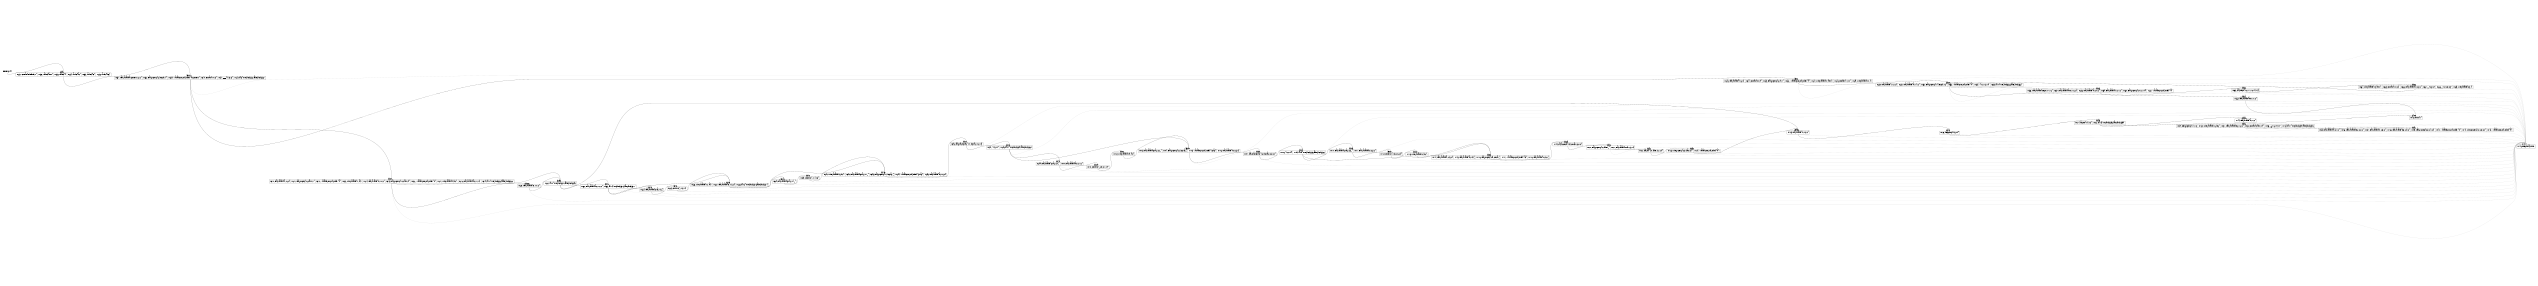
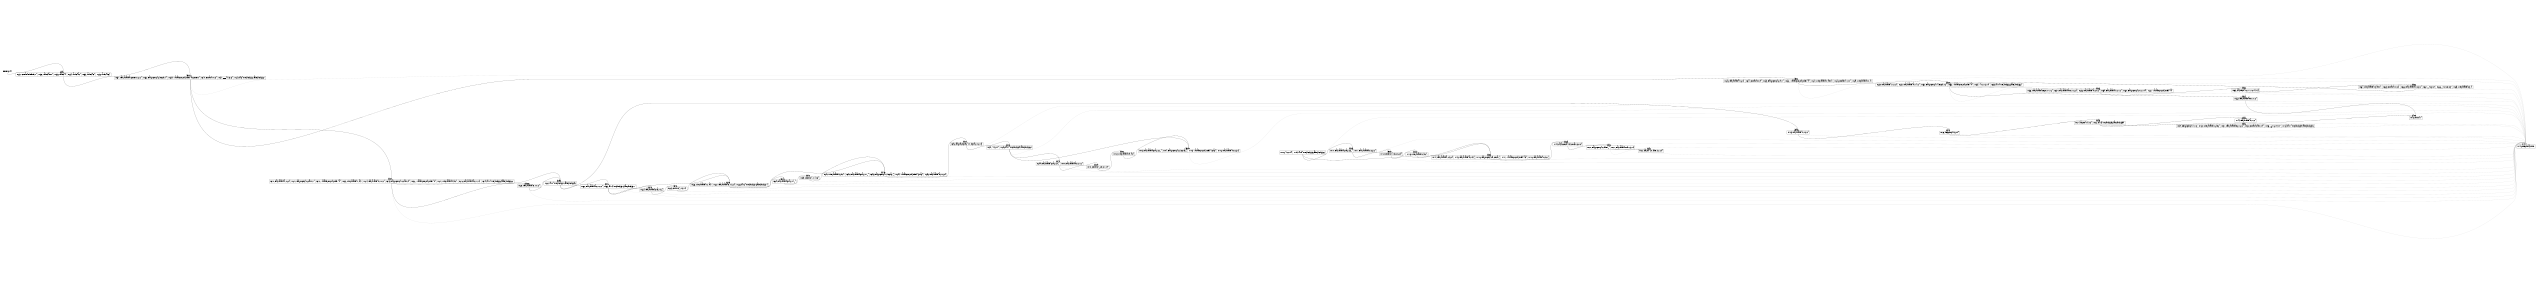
  digraph {
    rankdir=LR
    node [shape=record]
    edge [headport=n tailport=s]
    BB_entry194 [shape=none]
    n2 [label="{10631: constant[undefined,v1]|10632: vardecl['attrs']|10633: vardecl['i']|10634: vardecl['ac']|10635: vardecl['bc']|10636: vardecl['key']}"]
    n3 [label="{10637: read-variable['arguments',v6,v2]|10638: read-property[v6,'length',v4]|10639: \<variable-non-null-undef\>['arguments']|10640: constant[1.0,v5]|10641: ===[v4,v5,v3]|10642: if[v3](true-block:3361,false-block:3367)}"]
    n4 [label="{10643: read-variable['a',v8,v2]|10644: constant[0.0,v9]|10645: read-property[v8,v9,v7]|10646: \<variable-non-null-undef\>['a']|10647: write-variable[v7,'attrs']*|10648: constant[1.0,v11]|10649: write-variable[v11,'i']*}"]
    n5 [label="{10670: read-variable['a',v8,v2]|10671: read-property[v8,'class',v7]|10672: \<variable-non-null-undef\>['a']|10673: write-variable[v7,'ac']*|10674: read-variable['b',v10,v2]|10675: read-property[v10,'class',v9]|10676: \<variable-non-null-undef\>['b']|10677: write-variable[v9,'bc']*|10678: read-variable['ac',v11,v2]|10679: if[v11](true-block:3369,false-block:3368)}"]
    n6 [label="{10746: exceptional-return}"]
    n7 [label="{10650: read-variable['i',v12,v2]|10651: read-variable['a',v14,v2]|10652: read-property[v14,'length',v13]|10653: \<variable-non-null-undef\>['a']|10654: \<[v12,v13,v10]|10655: if[v10](true-block:3363,false-block:3364)}"]
    n8 [label="{10681: if[v11](true-block:3370,false-block:3393)}"]
    n9 [label="{10680: read-variable['bc',v11,v2]}"]
    n10 [label="{10656: read-variable['merge',v17,v16]|10657: read-variable['attrs',v18,v2]|10658: read-variable['a',v20,v2]|10659: read-variable['i',v21,v2]|10660: read-property[v20,v21,v19]|10661: \<variable-non-null-undef\>['a']}"]
    n11 [label="{10662: read-variable['attrs',v1,v2]}"]
    n12 [label="{10682: read-variable['ac',v12,v2]|10683: if[v12](true-block:3373,false-block:3371)}"]
    n13 [label="{10725: read-variable['b',v13,v2]}"]
    n14 [label="{10663: call-merge [v16,v17,v18,v19,v15]}"]
    n15 [label="{10745: return[v1]}"]
    n16 [label="{10664: write-variable[v15,'attrs']*|10665: constant[1.0,v22]|10666: read-variable['i',v23,v2]|10667: +[v23,v24]|10668: +[v24,v22,v25]|10669: write-variable[v25,'i']}"]
    n17 [label="{10686: write-variable[v12,'ac']*|10687: read-variable['bc',v13,v2]|10688: if[v13](true-block:3376,false-block:3374)}"]
    n18 [label="{10684: read-variable['Array',v13,-]}"]
    n19 [label="{10726: begin-for-in[v13,v14]}"]
    n20 [label="{10691: write-variable[v13,'bc']*|10692: read-variable['Array',v17,-]|10693: read-property[v17,'isArray',-]|10694: \<variable-non-null-undef\>['Array']|10695: read-variable['ac',v18,v2]}"]
    n21 [label="{10689: read-variable['Array',v14,-]}"]
    n22 [label="{10685: construct [-,v13,v12]}"]
    n23 [label="{10727: has-next[v14,v15]|10728: if[v15](true-block:3396,false-block:3399)}"]
    n24 [label="{10696: call-Array.isArray [v17,'isArray',v18,v15]}"]
    n25 [label="{10690: construct [-,v14,v13]}"]
    n26 [label="{10697: ![v15,v14]|10698: if[v14](true-block:3379,false-block:3382)}"]
    n27 [label="{10699: read-variable['Array',v20,-]|10700: read-variable['ac',v21,v2]}"]
    n28 [label="{10703: read-variable['Array',v22,-]|10704: read-property[v22,'isArray',-]|10705: \<variable-non-null-undef\>['Array']|10706: read-variable['bc',v23,v2]}"]
    n29 [label="{10701: construct [-,v20,v21,v19]}"]
-   n30 [label="{10707: call-Array.isArray [v22,'isArray',v23,v20]}"]
    n31 [label="{10702: write-variable[v19,'ac']*}"]
    n32 [label="{10708: ![v20,v19]|10709: if[v19](true-block:3385,false-block:3388)}"]
    n33 [label="{10710: read-variable['Array',v25,-]|10711: read-variable['bc',v26,v2]}"]
    n34 [label="{10714: read-variable['a',v25,v2]|10715: read-variable['ac',v29,-]|10716: read-property[v29,'concat',-]|10717: \<variable-non-null-undef\>['ac']|10718: read-variable['bc',v30,-]}"]
    n35 [label="{10712: construct [-,v25,v26,v24]}"]
    n36 [label="{10719: call-ac.concat [v29,'concat',v30,v27]}"]
    n37 [label="{10713: write-variable[v24,'bc']*}"]
    n38 [label="{10720: read-property[v27,'filter',-]|10721: read-variable['nulls',v31,v2]}"]
    n39 [label="{10722: call-null [v27,'filter',v31,v24]}"]
-   n40 [label="{10723: write-property[v25,'class',v24]|10724: \<variable-non-null-undef\>['a']*}"]
    n41 [label="{10729: next-property[v14,v16]|10730: write-variable[v16,'key']|10731: read-variable['key',v18,v2]|10732: constant[\"class\",v19]|10733: !=[v18,v19,v17]|10734: if[v17](true-block:3397,false-block:3398)}"]
    n42 [label="{10744: read-variable['a',v1,v2]}"]
-   n43 [label="{10735: read-variable['a',v21,v2]|10736: read-variable['key',v22,v2]|10737: read-variable['b',v23,v2]|10738: read-variable['key',v24,v2]|10739: read-property[v23,v24,v20]|10740: \<variable-non-null-undef\>['b']|10741: write-property[v21,v22,v20]|10742: \<variable-non-null-undef\>['a']*}"]
    BB_entry194 -> n2 [headlabel="    3359"]
    n2 -> n3 [headlabel="      3360"]
    n3 -> n4 [headlabel="      3361"]
    n3 -> n5 [headlabel="      3367"]
    n3 -> n6 [color=gray headlabel="      3401"]
    n4 -> n6 [color=gray]
    n4 -> n7 [headlabel="      3362"]
    n5 -> n6 [color=gray]
    n5 -> n8 [headlabel="      3369"]
    n5 -> n9 [headlabel="      3368"]
    n7 -> n6 [color=gray]
    n7 -> n10 [headlabel="      3363"]
    n7 -> n11 [headlabel="      3364"]
    n8 -> n12 [headlabel="      3370"]
    n8 -> n13 [headlabel="      3393"]
    n9 -> n6 [color=gray]
    n9 -> n8
    n10 -> n6 [color=gray]
    n10 -> n14 [headlabel="      3365"]
    n11 -> n6 [color=gray]
    n11 -> n15 [headlabel="      3400"]
    n12 -> n6 [color=gray]
    n12 -> n17 [headlabel="      3373"]
    n12 -> n18 [headlabel="      3371"]
    n13 -> n6 [color=gray]
    n13 -> n19 [headlabel="      3394"]
    n14 -> n6 [color=gray]
    n14 -> n16 [headlabel="      3366"]
    n16 -> n6 [color=gray]
    n16 -> n7
    n17 -> n6 [color=gray]
    n17 -> n20 [headlabel="      3376"]
    n17 -> n21 [headlabel="      3374"]
    n18 -> n6 [color=gray]
    n18 -> n22 [headlabel="      3372"]
    n19 -> n6 [color=gray]
    n19 -> n23 [headlabel="      3395"]
    n20 -> n6 [color=gray]
    n20 -> n24 [headlabel="      3377"]
    n21 -> n6 [color=gray]
    n21 -> n25 [headlabel="      3375"]
    n22 -> n6 [color=gray]
    n22 -> n17
    n23 -> n41 [headlabel="      3396"]
    n23 -> n42 [headlabel="      3399"]
    n24 -> n6 [color=gray]
    n24 -> n26 [headlabel="      3378"]
    n25 -> n6 [color=gray]
    n25 -> n20
    n26 -> n6 [color=gray]
    n26 -> n27 [headlabel="      3379"]
    n26 -> n28 [headlabel="      3382"]
    n27 -> n6 [color=gray]
    n27 -> n29 [headlabel="      3380"]
    n28 -> n6 [color=gray]
-   n28 -> n30 [headlabel="      3383"]
    n29 -> n6 [color=gray]
    n29 -> n31 [headlabel="      3381"]
-   n30 -> n6 [color=gray]
-   n30 -> n32 [headlabel="      3384"]
    n31 -> n28
    n32 -> n6 [color=gray]
    n32 -> n33 [headlabel="      3385"]
    n32 -> n34 [headlabel="      3388"]
    n33 -> n6 [color=gray]
    n33 -> n35 [headlabel="      3386"]
    n34 -> n6 [color=gray]
    n34 -> n36 [headlabel="      3389"]
    n35 -> n6 [color=gray]
    n35 -> n37 [headlabel="      3387"]
    n36 -> n6 [color=gray]
    n36 -> n38 [headlabel="      3390"]
    n37 -> n34
    n38 -> n6 [color=gray]
    n38 -> n39 [headlabel="      3391"]
    n39 -> n6 [color=gray]
-   n39 -> n40 [headlabel="      3392"]
-   n40 -> n6 [color=gray]
-   n40 -> n13
    n41 -> n6 [color=gray]
-   n41 -> n43 [headlabel="      3397"]
    n42 -> n6 [color=gray]
    n42 -> n15
-   n43 -> n6 [color=gray]
  }
